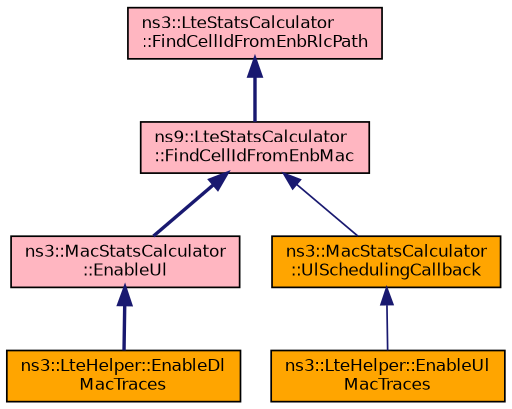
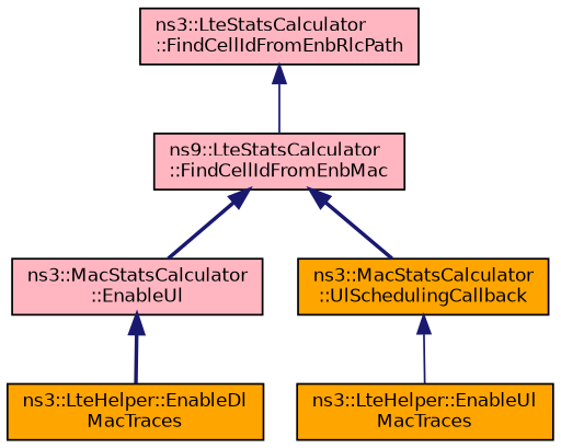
  digraph {
    rankdir=TB
    node [color=black fillcolor=lightpink fontname=Helvetica fontsize=10 shape=record style=filled]
    edge [color=midnightblue dir=back fontname=Helvetica fontsize=10 labelfontname=Helvetica labelfontsize=10 style=bold]
    n1 [fontcolor=black height=0.2 label="ns3::LteStatsCalculator\l::FindCellIdFromEnbRlcPath" width=0.4]
    n2 [height=0.2 label="ns9::LteStatsCalculator\l::FindCellIdFromEnbMac" width=0.4]
    n3 [height=0.2 label="ns3::MacStatsCalculator\l::EnableUl" width=0.4]
    n4 [fillcolor=orange height=0.2 label="ns3::MacStatsCalculator\l::UlSchedulingCallback" width=0.4]
    n5 [fillcolor=orange height=0.2 label="ns3::LteHelper::EnableDl\lMacTraces" width=0.4]
    n6 [fillcolor=orange height=0.2 label="ns3::LteHelper::EnableUl\lMacTraces" width=0.4]
-   n1 -> n2
+   n1 -> n2 [style=solid]
    n2 -> n3
-   n2 -> n4 [style=solid]
+   n2 -> n4
    n3 -> n5
    n4 -> n6 [style=solid]
  }
